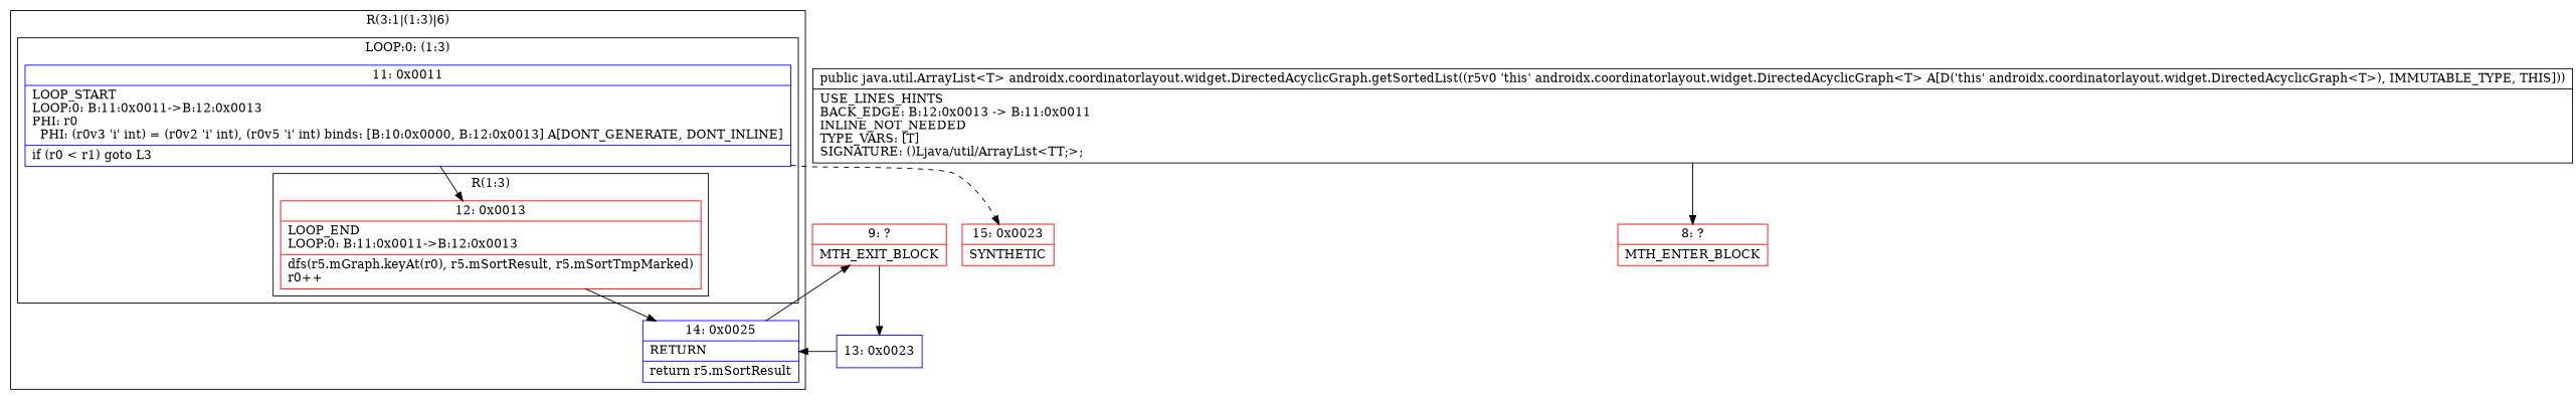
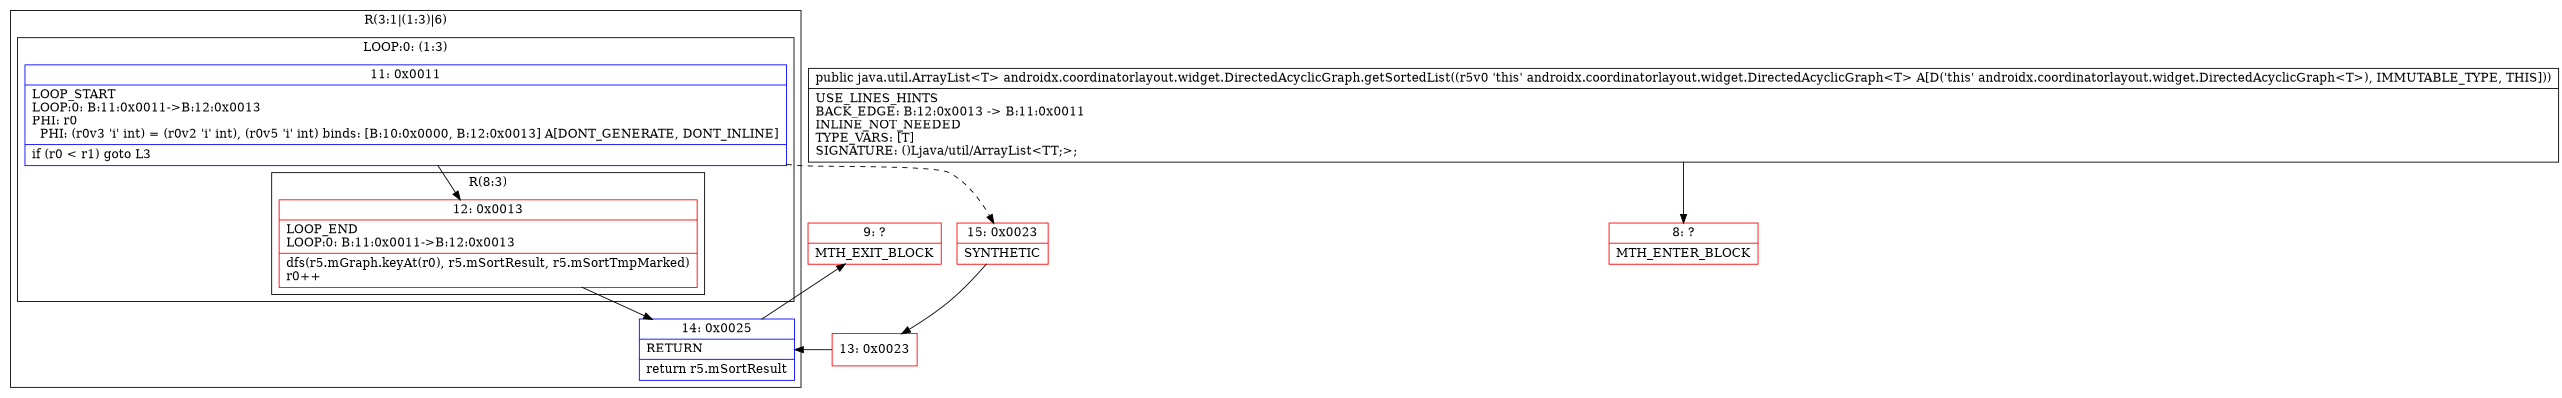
  digraph {
    node [color=red shape=record]
    n1 [label="{12\:\ 0x0013|LOOP_END\lLOOP:0: B:11:0x0011\-\>B:12:0x0013\l|dfs(r5.mGraph.keyAt(r0), r5.mSortResult, r5.mSortTmpMarked)\lr0++\l}"]
    n2 [color=blue label="{11\:\ 0x0011|LOOP_START\lLOOP:0: B:11:0x0011\-\>B:12:0x0013\lPHI: r0 \l  PHI: (r0v3 'i' int) = (r0v2 'i' int), (r0v5 'i' int) binds: [B:10:0x0000, B:12:0x0013] A[DONT_GENERATE, DONT_INLINE]\l|if (r0 \< r1) goto L3\l}"]
    n3 [color=blue label="{14\:\ 0x0025|RETURN\l|return r5.mSortResult\l}"]
    n4 [label="{15\:\ 0x0023|SYNTHETIC\l}"]
    n5 [label="{9\:\ ?|MTH_EXIT_BLOCK\l}"]
-   n6 [color=blue label="{13\:\ 0x0023}"]
+   n6 [label="{13\:\ 0x0023}"]
    n7 [label="{8\:\ ?|MTH_ENTER_BLOCK\l}"]
    n8 [label="{public java.util.ArrayList\<T\> androidx.coordinatorlayout.widget.DirectedAcyclicGraph.getSortedList((r5v0 'this' androidx.coordinatorlayout.widget.DirectedAcyclicGraph\<T\> A[D('this' androidx.coordinatorlayout.widget.DirectedAcyclicGraph\<T\>), IMMUTABLE_TYPE, THIS]))  | USE_LINES_HINTS\lBACK_EDGE: B:12:0x0013 \-\> B:11:0x0011\lINLINE_NOT_NEEDED\lTYPE_VARS: [T]\lSIGNATURE: ()Ljava\/util\/ArrayList\<TT;\>;\l}" color=""]
    subgraph cluster_1 {
      label="R(3:1|(1:3)|6)"
      n3
      subgraph cluster_2 {
        label="LOOP:0: (1:3)"
        n2
        subgraph cluster_3 {
-         label="R(1:3)"
+         label="R(8:3)"
          n1
        }
      }
    }
    n1 -> n3
    n2 -> n1
    n2 -> n4 [style=dashed]
    n3 -> n5
-   n5 -> n6
+   n4 -> n6
    n6 -> n3
    n8 -> n7
  }
